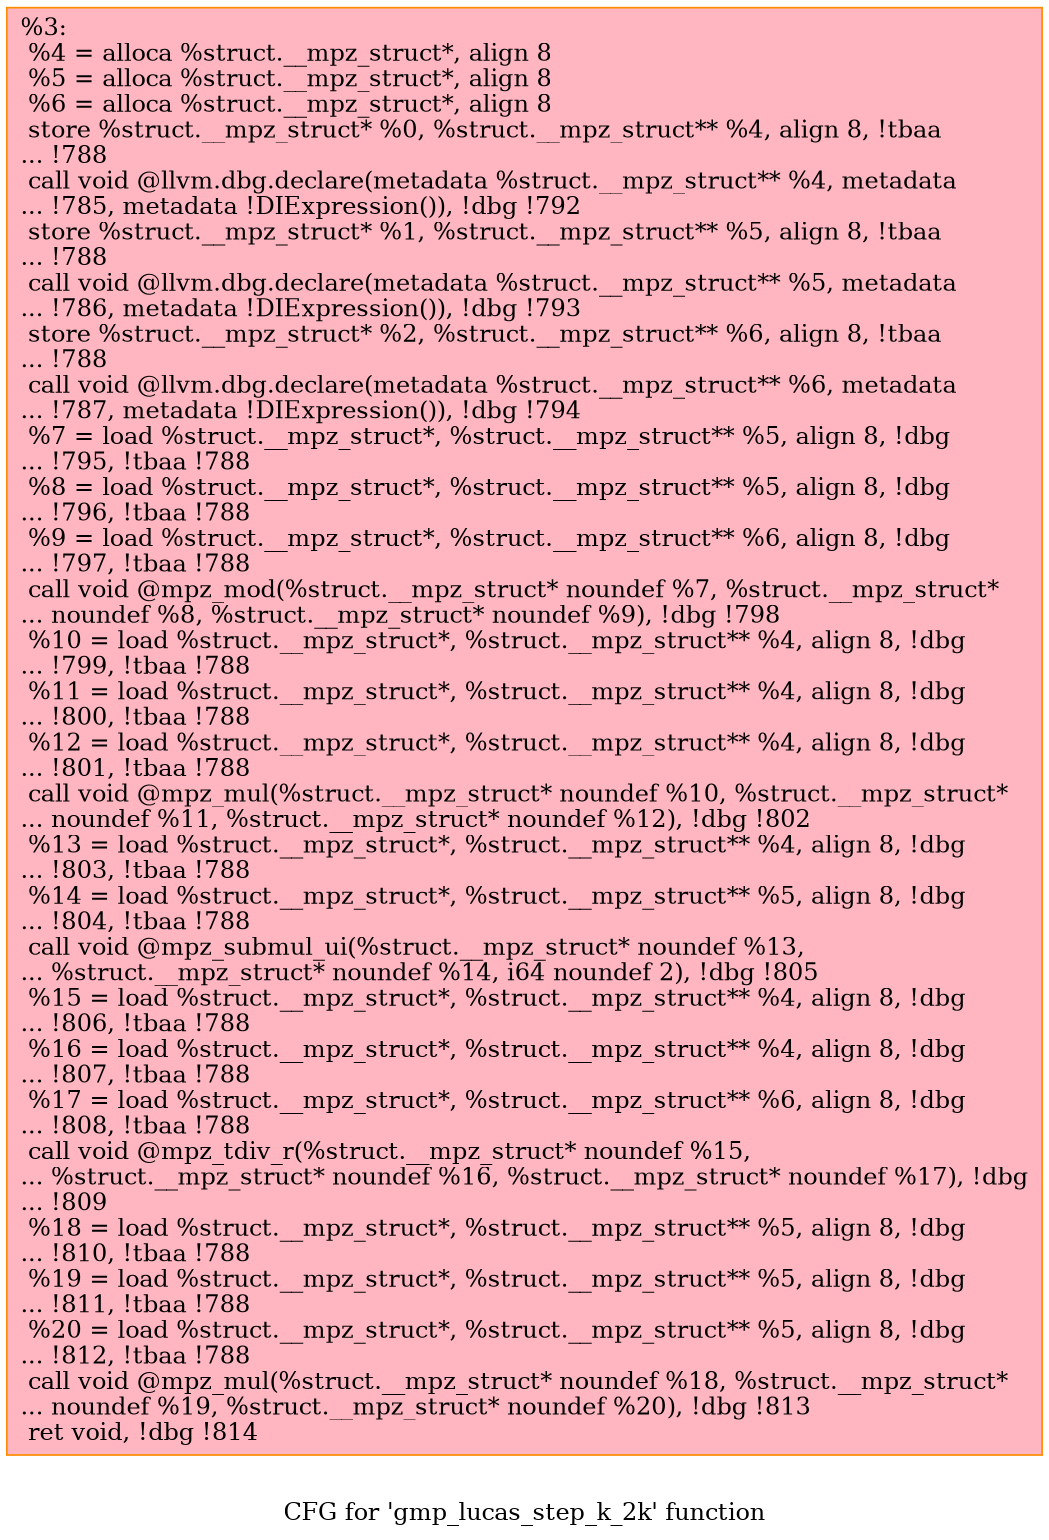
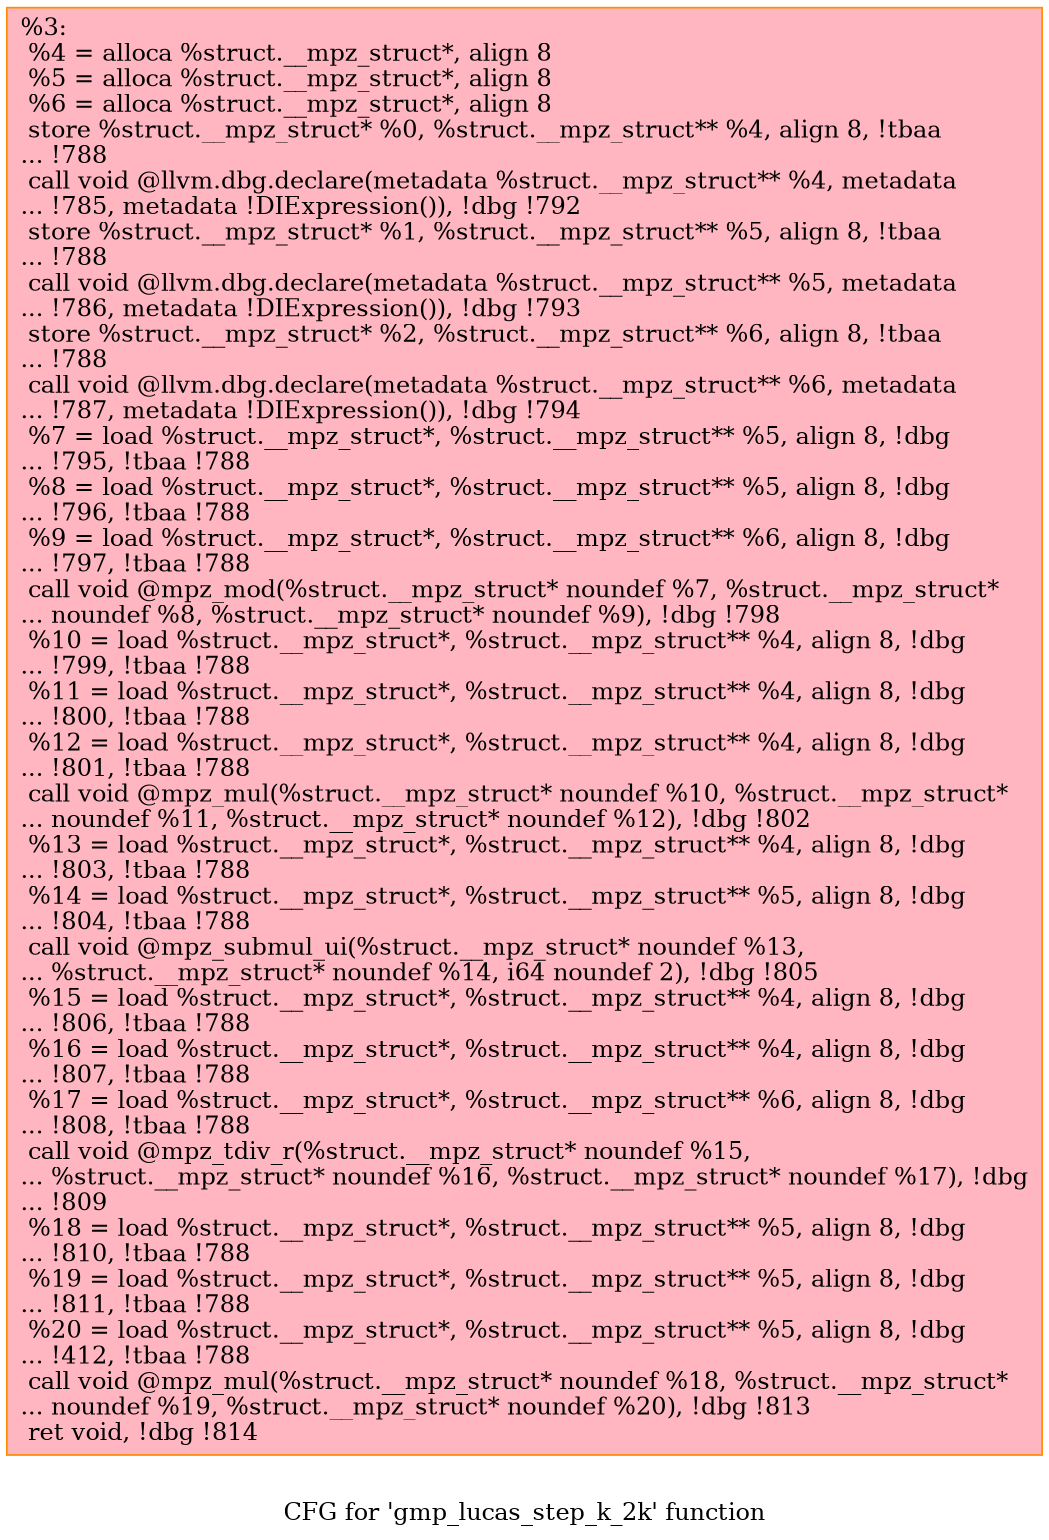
  digraph {
    label="CFG for 'gmp_lucas_step_k_2k' function"
-   n1 [color=darkorange fillcolor=lightpink label="{%3:\l  %4 = alloca %struct.__mpz_struct*, align 8\l  %5 = alloca %struct.__mpz_struct*, align 8\l  %6 = alloca %struct.__mpz_struct*, align 8\l  store %struct.__mpz_struct* %0, %struct.__mpz_struct** %4, align 8, !tbaa\l... !788\l  call void @llvm.dbg.declare(metadata %struct.__mpz_struct** %4, metadata\l... !785, metadata !DIExpression()), !dbg !792\l  store %struct.__mpz_struct* %1, %struct.__mpz_struct** %5, align 8, !tbaa\l... !788\l  call void @llvm.dbg.declare(metadata %struct.__mpz_struct** %5, metadata\l... !786, metadata !DIExpression()), !dbg !793\l  store %struct.__mpz_struct* %2, %struct.__mpz_struct** %6, align 8, !tbaa\l... !788\l  call void @llvm.dbg.declare(metadata %struct.__mpz_struct** %6, metadata\l... !787, metadata !DIExpression()), !dbg !794\l  %7 = load %struct.__mpz_struct*, %struct.__mpz_struct** %5, align 8, !dbg\l... !795, !tbaa !788\l  %8 = load %struct.__mpz_struct*, %struct.__mpz_struct** %5, align 8, !dbg\l... !796, !tbaa !788\l  %9 = load %struct.__mpz_struct*, %struct.__mpz_struct** %6, align 8, !dbg\l... !797, !tbaa !788\l  call void @mpz_mod(%struct.__mpz_struct* noundef %7, %struct.__mpz_struct*\l... noundef %8, %struct.__mpz_struct* noundef %9), !dbg !798\l  %10 = load %struct.__mpz_struct*, %struct.__mpz_struct** %4, align 8, !dbg\l... !799, !tbaa !788\l  %11 = load %struct.__mpz_struct*, %struct.__mpz_struct** %4, align 8, !dbg\l... !800, !tbaa !788\l  %12 = load %struct.__mpz_struct*, %struct.__mpz_struct** %4, align 8, !dbg\l... !801, !tbaa !788\l  call void @mpz_mul(%struct.__mpz_struct* noundef %10, %struct.__mpz_struct*\l... noundef %11, %struct.__mpz_struct* noundef %12), !dbg !802\l  %13 = load %struct.__mpz_struct*, %struct.__mpz_struct** %4, align 8, !dbg\l... !803, !tbaa !788\l  %14 = load %struct.__mpz_struct*, %struct.__mpz_struct** %5, align 8, !dbg\l... !804, !tbaa !788\l  call void @mpz_submul_ui(%struct.__mpz_struct* noundef %13,\l... %struct.__mpz_struct* noundef %14, i64 noundef 2), !dbg !805\l  %15 = load %struct.__mpz_struct*, %struct.__mpz_struct** %4, align 8, !dbg\l... !806, !tbaa !788\l  %16 = load %struct.__mpz_struct*, %struct.__mpz_struct** %4, align 8, !dbg\l... !807, !tbaa !788\l  %17 = load %struct.__mpz_struct*, %struct.__mpz_struct** %6, align 8, !dbg\l... !808, !tbaa !788\l  call void @mpz_tdiv_r(%struct.__mpz_struct* noundef %15,\l... %struct.__mpz_struct* noundef %16, %struct.__mpz_struct* noundef %17), !dbg\l... !809\l  %18 = load %struct.__mpz_struct*, %struct.__mpz_struct** %5, align 8, !dbg\l... !810, !tbaa !788\l  %19 = load %struct.__mpz_struct*, %struct.__mpz_struct** %5, align 8, !dbg\l... !811, !tbaa !788\l  %20 = load %struct.__mpz_struct*, %struct.__mpz_struct** %5, align 8, !dbg\l... !812, !tbaa !788\l  call void @mpz_mul(%struct.__mpz_struct* noundef %18, %struct.__mpz_struct*\l... noundef %19, %struct.__mpz_struct* noundef %20), !dbg !813\l  ret void, !dbg !814\l}" shape=record style=filled]
+   n1 [color=darkorange fillcolor=lightpink label="{%3:\l  %4 = alloca %struct.__mpz_struct*, align 8\l  %5 = alloca %struct.__mpz_struct*, align 8\l  %6 = alloca %struct.__mpz_struct*, align 8\l  store %struct.__mpz_struct* %0, %struct.__mpz_struct** %4, align 8, !tbaa\l... !788\l  call void @llvm.dbg.declare(metadata %struct.__mpz_struct** %4, metadata\l... !785, metadata !DIExpression()), !dbg !792\l  store %struct.__mpz_struct* %1, %struct.__mpz_struct** %5, align 8, !tbaa\l... !788\l  call void @llvm.dbg.declare(metadata %struct.__mpz_struct** %5, metadata\l... !786, metadata !DIExpression()), !dbg !793\l  store %struct.__mpz_struct* %2, %struct.__mpz_struct** %6, align 8, !tbaa\l... !788\l  call void @llvm.dbg.declare(metadata %struct.__mpz_struct** %6, metadata\l... !787, metadata !DIExpression()), !dbg !794\l  %7 = load %struct.__mpz_struct*, %struct.__mpz_struct** %5, align 8, !dbg\l... !795, !tbaa !788\l  %8 = load %struct.__mpz_struct*, %struct.__mpz_struct** %5, align 8, !dbg\l... !796, !tbaa !788\l  %9 = load %struct.__mpz_struct*, %struct.__mpz_struct** %6, align 8, !dbg\l... !797, !tbaa !788\l  call void @mpz_mod(%struct.__mpz_struct* noundef %7, %struct.__mpz_struct*\l... noundef %8, %struct.__mpz_struct* noundef %9), !dbg !798\l  %10 = load %struct.__mpz_struct*, %struct.__mpz_struct** %4, align 8, !dbg\l... !799, !tbaa !788\l  %11 = load %struct.__mpz_struct*, %struct.__mpz_struct** %4, align 8, !dbg\l... !800, !tbaa !788\l  %12 = load %struct.__mpz_struct*, %struct.__mpz_struct** %4, align 8, !dbg\l... !801, !tbaa !788\l  call void @mpz_mul(%struct.__mpz_struct* noundef %10, %struct.__mpz_struct*\l... noundef %11, %struct.__mpz_struct* noundef %12), !dbg !802\l  %13 = load %struct.__mpz_struct*, %struct.__mpz_struct** %4, align 8, !dbg\l... !803, !tbaa !788\l  %14 = load %struct.__mpz_struct*, %struct.__mpz_struct** %5, align 8, !dbg\l... !804, !tbaa !788\l  call void @mpz_submul_ui(%struct.__mpz_struct* noundef %13,\l... %struct.__mpz_struct* noundef %14, i64 noundef 2), !dbg !805\l  %15 = load %struct.__mpz_struct*, %struct.__mpz_struct** %4, align 8, !dbg\l... !806, !tbaa !788\l  %16 = load %struct.__mpz_struct*, %struct.__mpz_struct** %4, align 8, !dbg\l... !807, !tbaa !788\l  %17 = load %struct.__mpz_struct*, %struct.__mpz_struct** %6, align 8, !dbg\l... !808, !tbaa !788\l  call void @mpz_tdiv_r(%struct.__mpz_struct* noundef %15,\l... %struct.__mpz_struct* noundef %16, %struct.__mpz_struct* noundef %17), !dbg\l... !809\l  %18 = load %struct.__mpz_struct*, %struct.__mpz_struct** %5, align 8, !dbg\l... !810, !tbaa !788\l  %19 = load %struct.__mpz_struct*, %struct.__mpz_struct** %5, align 8, !dbg\l... !811, !tbaa !788\l  %20 = load %struct.__mpz_struct*, %struct.__mpz_struct** %5, align 8, !dbg\l... !412, !tbaa !788\l  call void @mpz_mul(%struct.__mpz_struct* noundef %18, %struct.__mpz_struct*\l... noundef %19, %struct.__mpz_struct* noundef %20), !dbg !813\l  ret void, !dbg !814\l}" shape=record style=filled]
  }
